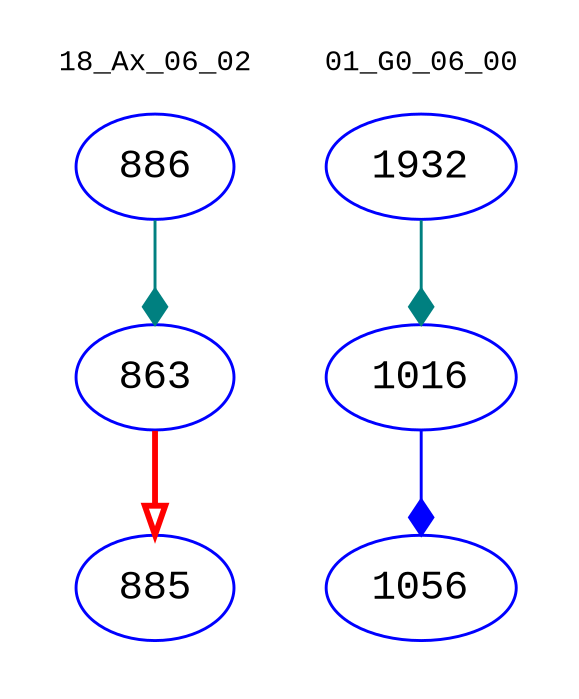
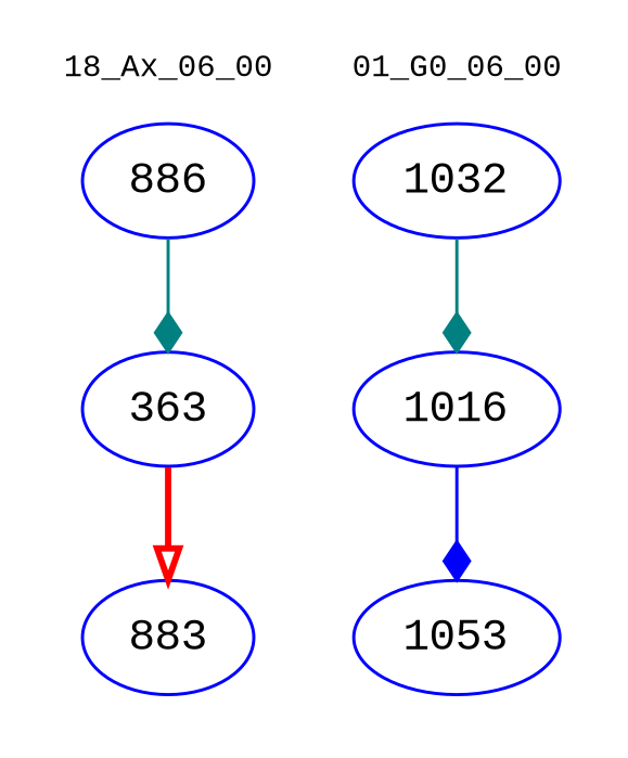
  digraph {
    fontname="Liberation Mono"
    node [color=blue fontname="Liberation Mono"]
    edge [arrowhead=diamond color=teal fontname="Liberation Mono" style=solid]
    n1 [label=886]
-   n2 [label=863]
-   n3 [label=885]
-   n4 [label=1932]
+   n2 [label=363]
+   n3 [label=883]
+   n4 [label=1032]
    n5 [label=1016]
-   n6 [label=1056]
+   n6 [label=1053]
    subgraph cluster_1 {
      color=white
      fontsize=10
-     label="18_Ax_06_02"
+     label="18_Ax_06_00"
      n1
      n2
      n3
    }
    subgraph cluster_2 {
      color=white
      fontsize=10
      label="01_G0_06_00"
      n4
      n5
      n6
    }
    n1 -> n2
    n2 -> n3 [arrowhead=onormal color=red style=bold]
    n4 -> n5
    n5 -> n6 [color=blue]
  }
